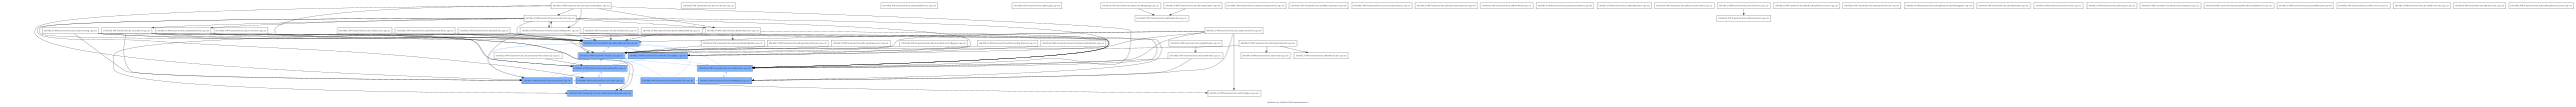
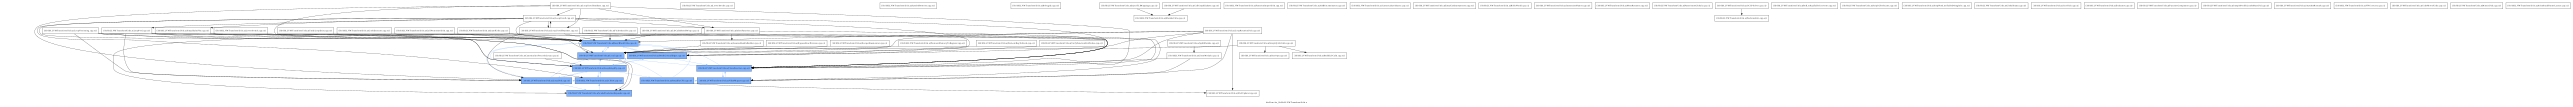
  digraph {
    fontname="Liberation Serif"
    label="bin/llvm-lto_lib/libLLVMTransformUtils.a"
    rankdir=TB
    node [fontname="Liberation Serif" group=0 shape=box]
    edge [fontname="Liberation Serif"]
    n1 [fillcolor="0.600000 0.5 1" group=1 label="{lib/libLLVMTransformUtils.a(BasicBlockUtils.cpp.o)}" style=filled]
    n2 [fillcolor="0.600000 0.5 1" group=1 label="{lib/libLLVMTransformUtils.a(BreakCriticalEdges.cpp.o)}" style=filled]
    n3 [fillcolor="0.600000 0.5 1" group=1 label="{lib/libLLVMTransformUtils.a(Local.cpp.o)}" style=filled]
    n4 [fillcolor="0.600000 0.5 1" group=1 label="{lib/libLLVMTransformUtils.a(CloneFunction.cpp.o)}" style=filled]
    n5 [fillcolor="0.600000 0.5 1" group=1 label="{lib/libLLVMTransformUtils.a(LoopSimplify.cpp.o)}" style=filled]
    n6 [fillcolor="0.600000 0.5 1" group=1 label="{lib/libLLVMTransformUtils.a(ValueMapper.cpp.o)}" style=filled]
    n7 [fillcolor="0.600000 0.5 1" group=1 label="{lib/libLLVMTransformUtils.a(LCSSA.cpp.o)}" style=filled]
    n8 [fillcolor="0.600000 0.5 1" group=1 label="{lib/libLLVMTransformUtils.a(LoopUtils.cpp.o)}" style=filled]
    n9 [fillcolor="0.600000 0.5 1" group=1 label="{lib/libLLVMTransformUtils.a(SimplifyCFG.cpp.o)}" style=filled]
    n10 [fillcolor="0.600000 0.5 1" group=1 label="{lib/libLLVMTransformUtils.a(ScalarEvolutionExpander.cpp.o)}" style=filled]
    n11 [label="{lib/libLLVMTransformUtils.a(SSAUpdater.cpp.o)}"]
    n12 [label="{lib/libLLVMTransformUtils.a(SizeOpts.cpp.o)}"]
    n13 [label="{lib/libLLVMTransformUtils.a(CanonicalizeFreezeInLoops.cpp.o)}"]
    n14 [label="{lib/libLLVMTransformUtils.a(LowerInvoke.cpp.o)}"]
    n15 [label="{lib/libLLVMTransformUtils.a(SymbolRewriter.cpp.o)}"]
    n16 [label="{lib/libLLVMTransformUtils.a(BypassSlowDivision.cpp.o)}"]
    n17 [label="{lib/libLLVMTransformUtils.a(SimplifyLibCalls.cpp.o)}"]
    n18 [label="{lib/libLLVMTransformUtils.a(BuildLibCalls.cpp.o)}"]
    n19 [label="{lib/libLLVMTransformUtils.a(Debugify.cpp.o)}"]
    n20 [label="{lib/libLLVMTransformUtils.a(InlineFunction.cpp.o)}"]
    n21 [label="{lib/libLLVMTransformUtils.a(AssumeBundleBuilder.cpp.o)}"]
    n22 [label="{lib/libLLVMTransformUtils.a(DemoteRegToStack.cpp.o)}"]
    n23 [label="{lib/libLLVMTransformUtils.a(EscapeEnumerator.cpp.o)}"]
    n24 [label="{lib/libLLVMTransformUtils.a(ModuleUtils.cpp.o)}"]
    n25 [label="{lib/libLLVMTransformUtils.a(FunctionImportUtils.cpp.o)}"]
    n26 [label="{lib/libLLVMTransformUtils.a(SplitModule.cpp.o)}"]
    n27 [label="{lib/libLLVMTransformUtils.a(CloneModule.cpp.o)}"]
    n28 [label="{lib/libLLVMTransformUtils.a(AddDiscriminators.cpp.o)}"]
    n29 [label="{lib/libLLVMTransformUtils.a(CanonicalizeAliases.cpp.o)}"]
    n30 [label="{lib/libLLVMTransformUtils.a(EntryExitInstrumenter.cpp.o)}"]
    n31 [label="{lib/libLLVMTransformUtils.a(FixIrreducible.cpp.o)}"]
    n32 [label="{lib/libLLVMTransformUtils.a(HelloWorld.cpp.o)}"]
    n33 [label="{lib/libLLVMTransformUtils.a(InjectTLIMappings.cpp.o)}"]
    n34 [label="{lib/libLLVMTransformUtils.a(InstructionNamer.cpp.o)}"]
    n35 [label="{lib/libLLVMTransformUtils.a(LibCallsShrinkWrap.cpp.o)}"]
    n36 [label="{lib/libLLVMTransformUtils.a(LoopVersioning.cpp.o)}"]
    n37 [label="{lib/libLLVMTransformUtils.a(LowerSwitch.cpp.o)}"]
    n38 [label="{lib/libLLVMTransformUtils.a(PromoteMemoryToRegister.cpp.o)}"]
    n39 [label="{lib/libLLVMTransformUtils.a(MetaRenamer.cpp.o)}"]
    n40 [label="{lib/libLLVMTransformUtils.a(NameAnonGlobals.cpp.o)}"]
    n41 [label="{lib/libLLVMTransformUtils.a(PredicateInfo.cpp.o)}"]
    n42 [label="{lib/libLLVMTransformUtils.a(RelLookupTableConverter.cpp.o)}"]
    n43 [label="{lib/libLLVMTransformUtils.a(StripGCRelocates.cpp.o)}"]
    n44 [label="{lib/libLLVMTransformUtils.a(StripNonLineTableDebugInfo.cpp.o)}"]
    n45 [label="{lib/libLLVMTransformUtils.a(UnifyFunctionExitNodes.cpp.o)}"]
+   n46 [label="{lib/libLLVMTransformUtils.a(UnifyLoopExits.cpp.o)}"]
    n47 [label="{lib/libLLVMTransformUtils.a(CallGraphUpdater.cpp.o)}"]
    n48 [label="{lib/libLLVMTransformUtils.a(CodeExtractor.cpp.o)}"]
    n49 [label="{lib/libLLVMTransformUtils.a(GlobalStatus.cpp.o)}"]
    n50 [label="{lib/libLLVMTransformUtils.a(CtorUtils.cpp.o)}"]
    n51 [label="{lib/libLLVMTransformUtils.a(Evaluator.cpp.o)}"]
    n52 [label="{lib/libLLVMTransformUtils.a(CallPromotionUtils.cpp.o)}"]
    n53 [label="{lib/libLLVMTransformUtils.a(FunctionComparator.cpp.o)}"]
    n54 [label="{lib/libLLVMTransformUtils.a(SampleProfileLoaderBaseUtil.cpp.o)}"]
    n55 [label="{lib/libLLVMTransformUtils.a(AutoInitRemark.cpp.o)}"]
    n56 [label="{lib/libLLVMTransformUtils.a(GuardUtils.cpp.o)}"]
    n57 [label="{lib/libLLVMTransformUtils.a(VNCoercion.cpp.o)}"]
    n58 [label="{lib/libLLVMTransformUtils.a(SimplifyIndVar.cpp.o)}"]
    n59 [label="{lib/libLLVMTransformUtils.a(CodeMoverUtils.cpp.o)}"]
    n60 [label="{lib/libLLVMTransformUtils.a(LoopPeel.cpp.o)}"]
    n61 [label="{lib/libLLVMTransformUtils.a(LoopRotationUtils.cpp.o)}"]
    n62 [label="{lib/libLLVMTransformUtils.a(LoopUnroll.cpp.o)}"]
    n63 [label="{lib/libLLVMTransformUtils.a(LoopUnrollRuntime.cpp.o)}"]
    n64 [label="{lib/libLLVMTransformUtils.a(LoopUnrollAndJam.cpp.o)}"]
    n65 [label="{lib/libLLVMTransformUtils.a(MatrixUtils.cpp.o)}"]
    n66 [label="{lib/libLLVMTransformUtils.a(SCCPSolver.cpp.o)}"]
    n67 [label="{lib/libLLVMTransformUtils.a(ASanStackFrameLayout.cpp.o)}"]
    subgraph sub_1 {
      rank=same
      n1
    }
    subgraph sub_2 {
      rank=same
      n2
      n3
    }
    subgraph sub_3 {
      rank=same
      n4
      n5
    }
    subgraph sub_4 {
      rank=same
      n6
      n7
      n8
      n9
    }
    n1 -> n2 [color="0.600000 0.5 1"]
    n1 -> n3 [color="0.600000 0.5 1"]
    n2 -> n1 [color="0.600000 0.5 1"]
    n2 -> n4 [color="0.600000 0.5 1"]
    n2 -> n5 [color="0.600000 0.5 1"]
    n3 -> n1 [color="0.600000 0.5 1"]
    n4 -> n1 [color="0.600000 0.5 1"]
    n4 -> n3 [color="0.600000 0.5 1"]
    n4 -> n6 [color="0.600000 0.5 1"]
    n5 -> n1 [color="0.600000 0.5 1"]
    n5 -> n2 [color="0.600000 0.5 1"]
    n5 -> n3 [color="0.600000 0.5 1"]
    n5 -> n7 [color="0.600000 0.5 1"]
    n5 -> n8 [color="0.600000 0.5 1"]
    n5 -> n9 [color="0.600000 0.5 1"]
    n6 -> n4 [color="0.600000 0.5 1"]
    n7 -> n5 [color="0.600000 0.5 1"]
    n8 -> n1 [color="0.600000 0.5 1"]
    n8 -> n3 [color="0.600000 0.5 1"]
    n8 -> n5 [color="0.600000 0.5 1"]
    n8 -> n7 [color="0.600000 0.5 1"]
    n8 -> n10 [color="0.600000 0.5 1"]
    n9 -> n1 [color="0.600000 0.5 1"]
    n9 -> n3 [color="0.600000 0.5 1"]
    n9 -> n6 [color="0.600000 0.5 1"]
    n9 -> n11
    n10 -> n7 [color="0.600000 0.5 1"]
    n13 -> n5
    n16 -> n3
    n17 -> n3
    n17 -> n12
    n17 -> n18
    n20 -> n3
    n20 -> n4
    n20 -> n21
    n21 -> n3
    n22 -> n2
    n23 -> n3
    n26 -> n27
    n27 -> n4
    n27 -> n6
    n31 -> n1
    n33 -> n24
    n35 -> n1
    n36 -> n1
    n36 -> n4
    n36 -> n8
    n36 -> n10
    n37 -> n1
    n38 -> n3
    n45 -> n2
+   n46 -> n1
    n47 -> n24
    n48 -> n1
    n52 -> n1
    n56 -> n1
    n58 -> n3
    n58 -> n10
    n60 -> n1
    n60 -> n4
    n60 -> n5
    n60 -> n8
    n61 -> n1
    n61 -> n2
    n61 -> n3
    n61 -> n4
    n61 -> n6
    n61 -> n11
    n62 -> n1
    n62 -> n3
    n62 -> n4
    n62 -> n5
    n62 -> n7
    n62 -> n20
    n62 -> n58
    n62 -> n60
    n62 -> n63
    n63 -> n1
    n63 -> n4
    n63 -> n6
    n63 -> n8
    n63 -> n10
    n63 -> n62
    n64 -> n1
    n64 -> n4
    n64 -> n8
    n64 -> n20
    n64 -> n62
    n64 -> n63
    n66 -> n41
  }
